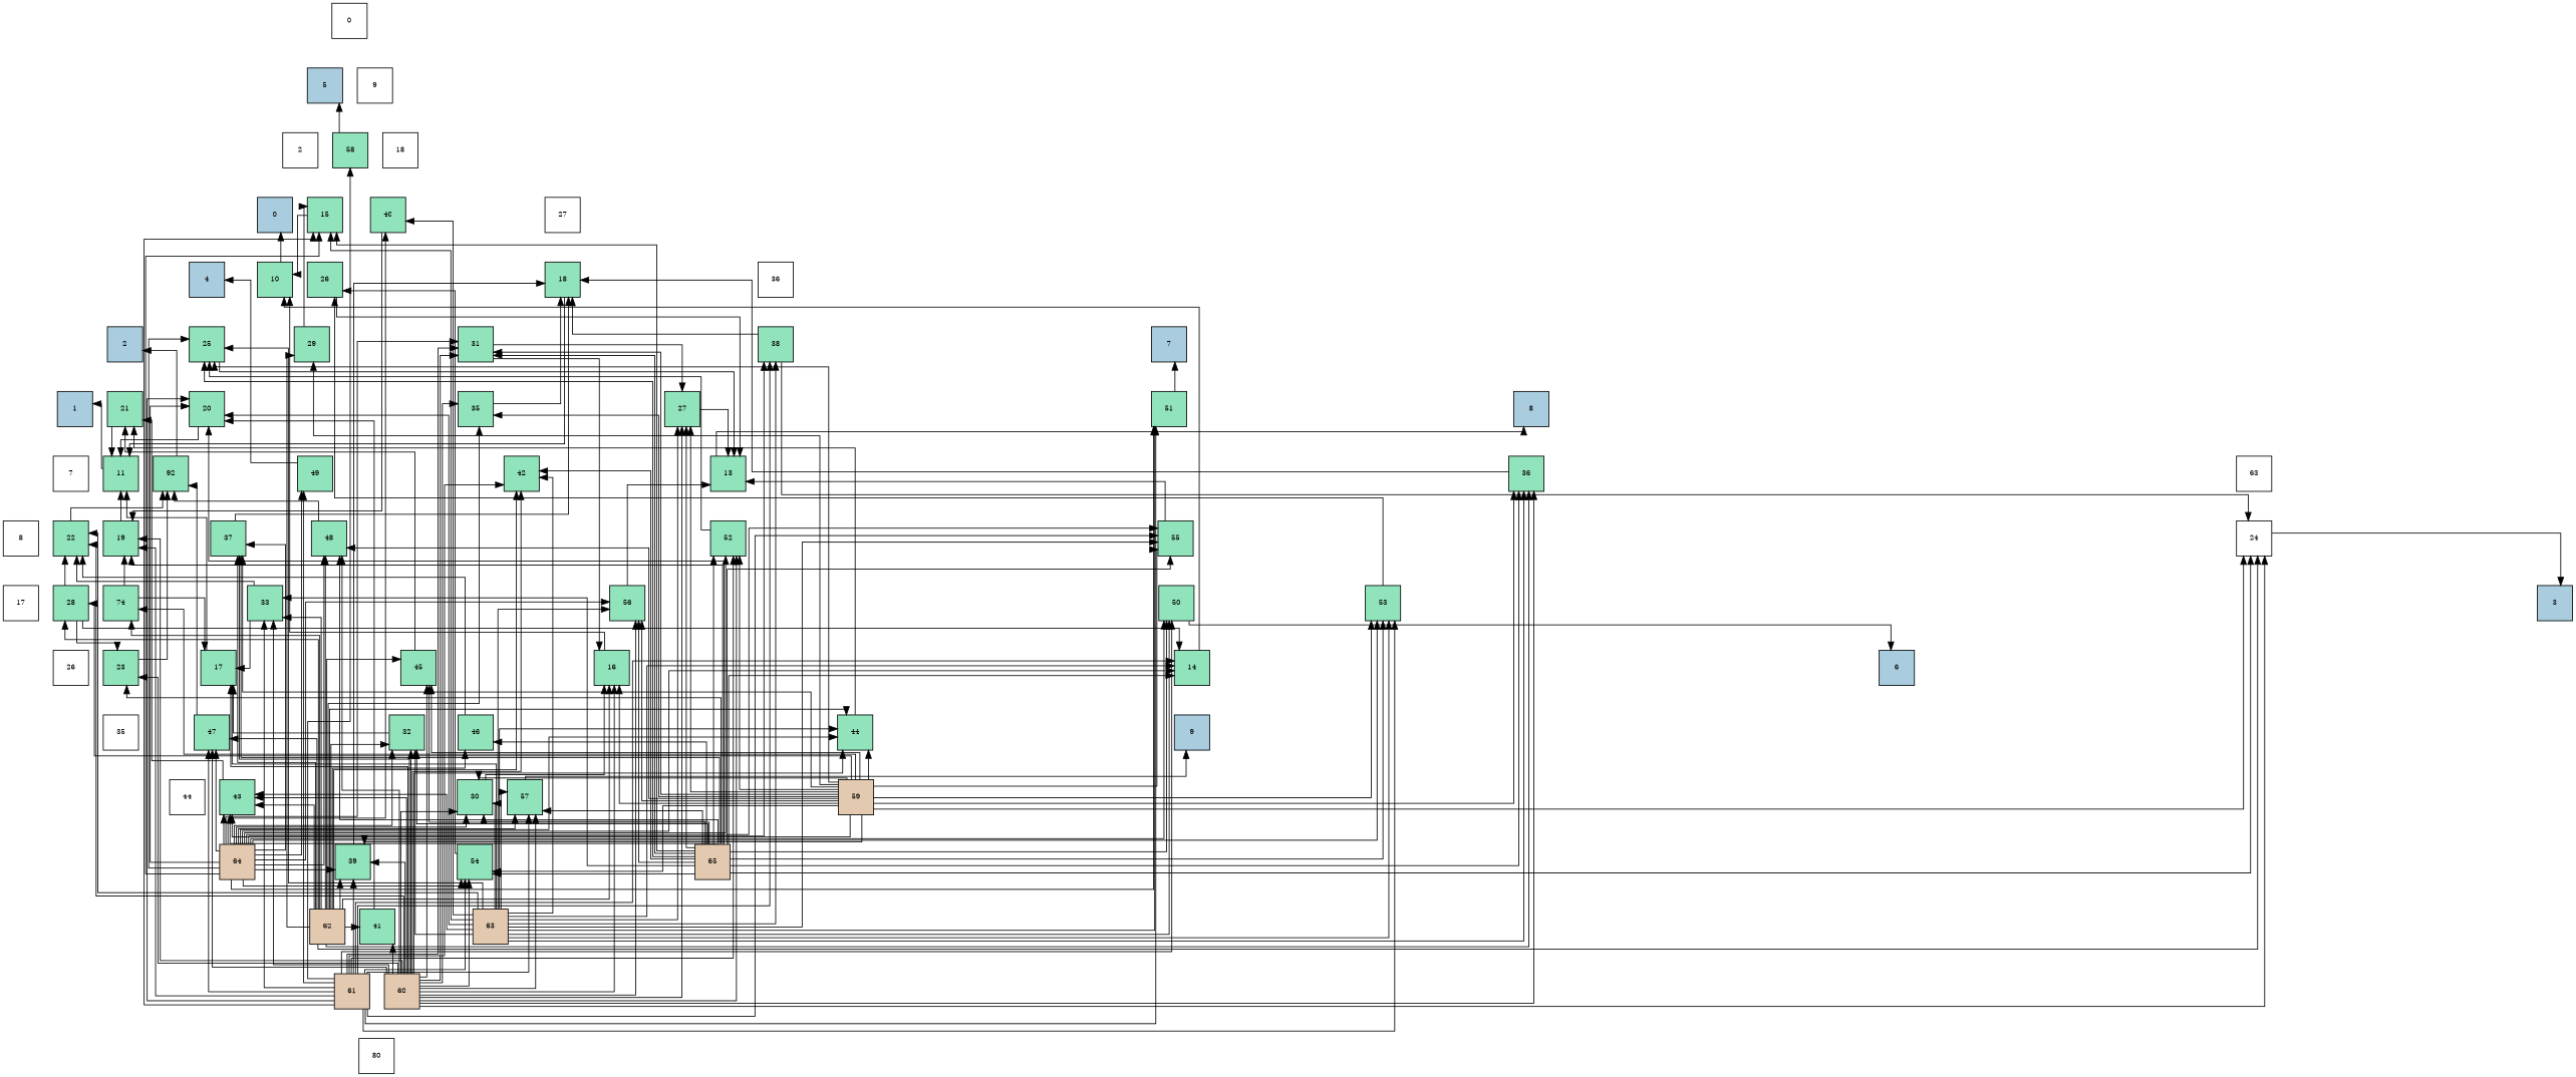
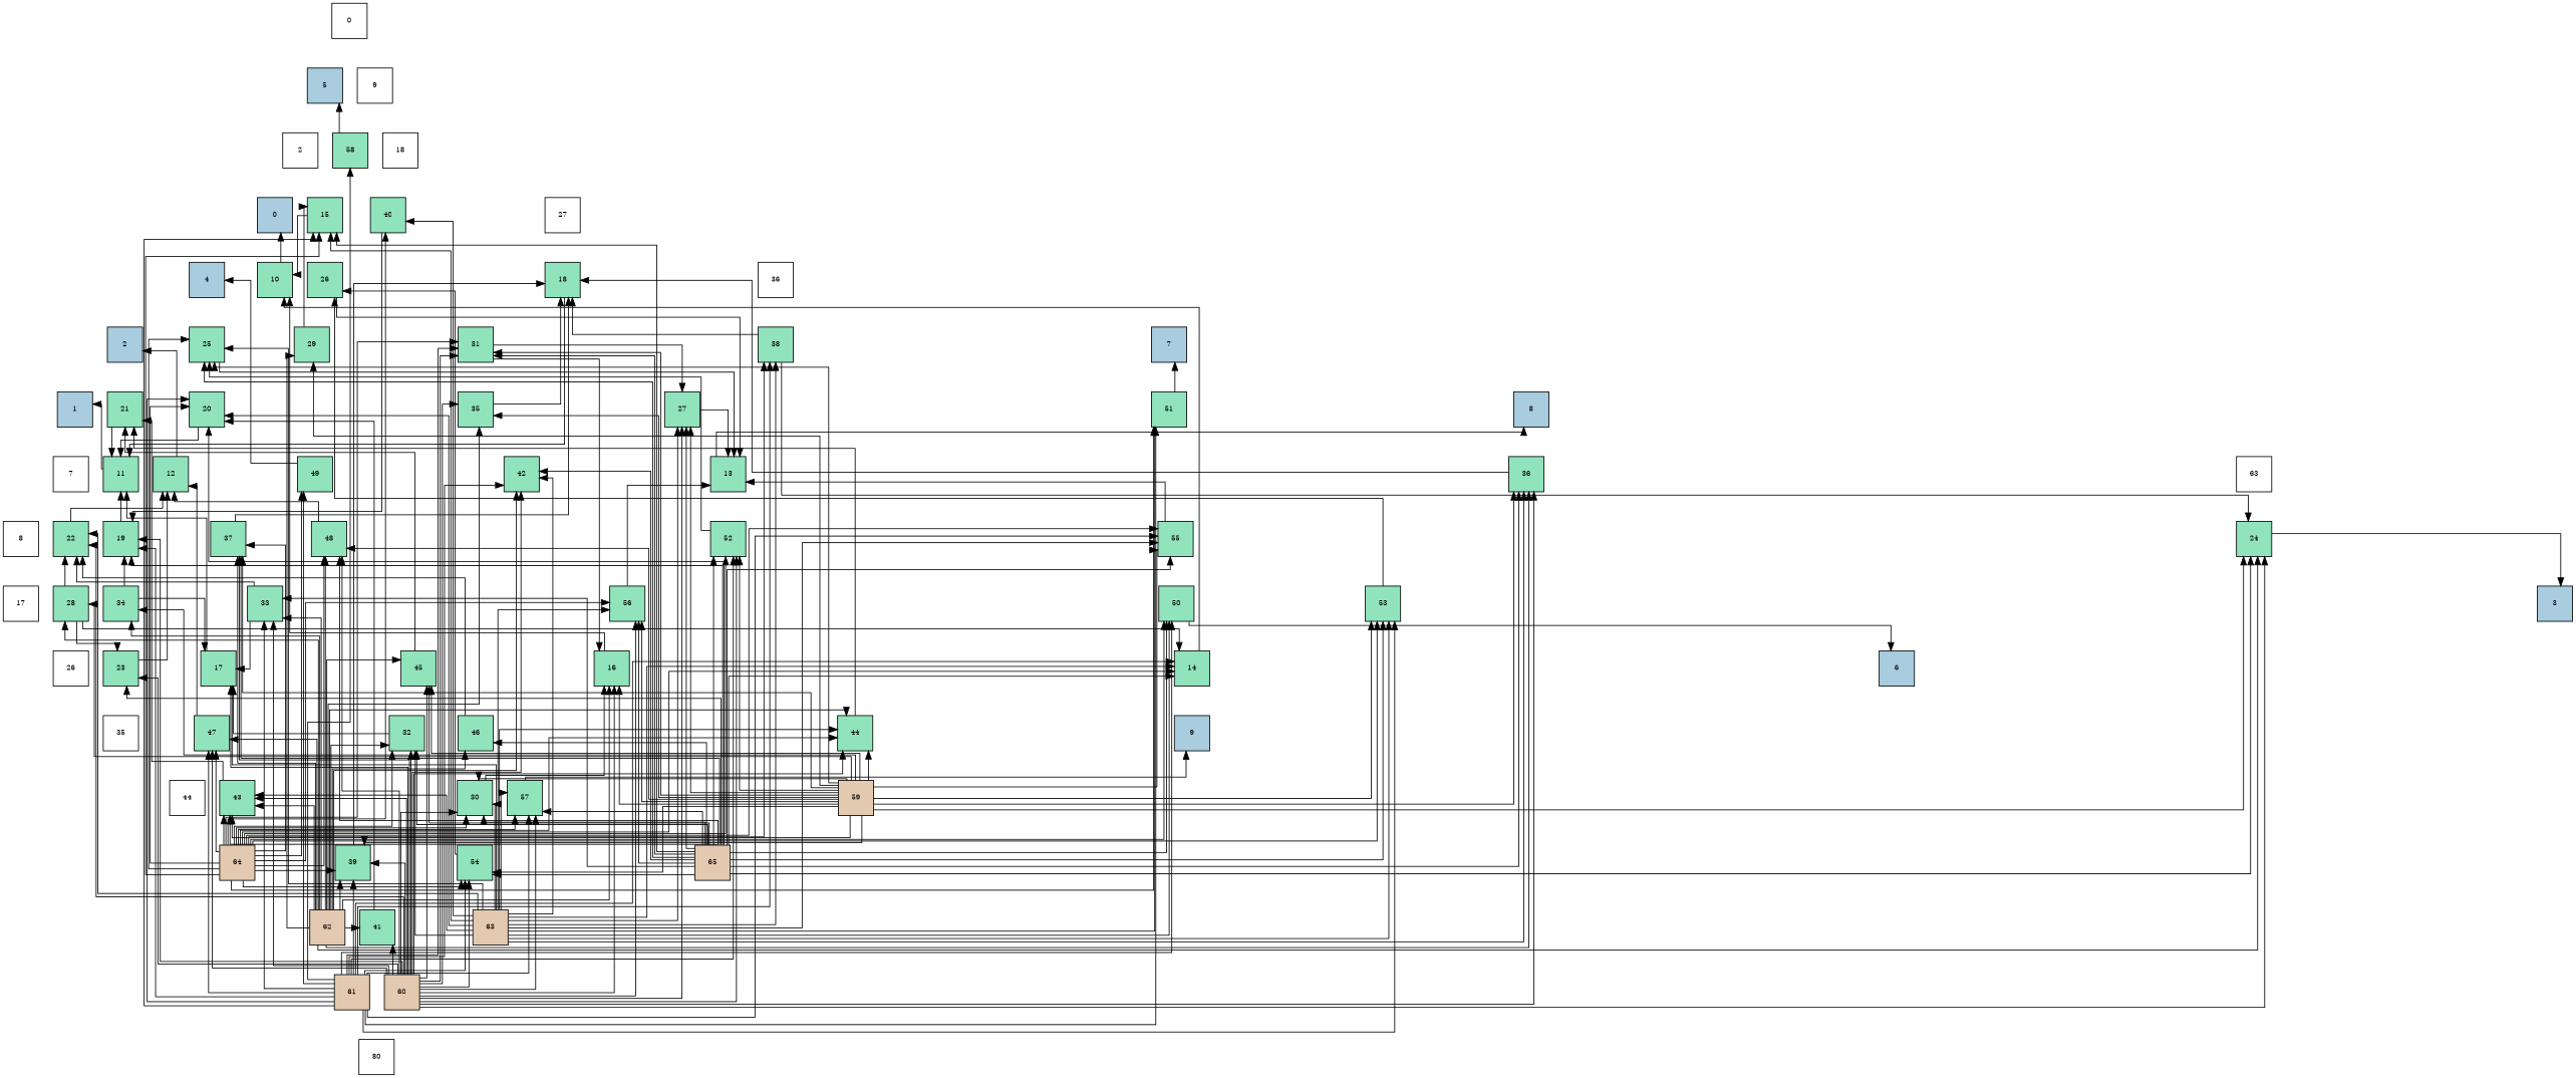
  digraph {
    rank=same
    rankdir=TB
    splines=ortho
    node [fillcolor="#91e3bb" fixedsize=true fontsize=8 shape=square style=filled]
    edge [constraint=false style=vis]
    n1 [fillcolor="#ffffff" label=0 width=0.6]
    n2 [fillcolor="#a9ccde" label=5 width=0.6]
    n3 [fillcolor="#ffffff" label=9 width=0.6]
    n4 [fillcolor="#ffffff" label=2 width=0.6]
    n5 [label=58 width=0.6]
    n6 [fillcolor="#ffffff" label=18 width=0.6]
    n7 [fillcolor="#a9ccde" label=0 width=0.6]
    n8 [label=15 width=0.6]
    n9 [label=40 width=0.6]
    n10 [fillcolor="#a9ccde" label=4 width=0.6]
    n11 [label=10 width=0.6]
    n12 [label=26 width=0.6]
    n13 [fillcolor="#a9ccde" label=2 width=0.6]
    n14 [label=25 width=0.6]
    n15 [label=29 width=0.6]
    n16 [fillcolor="#a9ccde" label=1 width=0.6]
    n17 [label=21 width=0.6]
    n18 [label=20 width=0.6]
    n19 [label=13 width=0.6]
    n20 [fillcolor="#ffffff" label=7 width=0.6]
    n21 [label=11 width=0.6]
-   n22 [label=92 width=0.6]
+   n22 [label=12 width=0.6]
    n23 [fillcolor="#ffffff" label=8 width=0.6]
    n24 [label=22 width=0.6]
    n25 [label=19 width=0.6]
    n26 [fillcolor="#ffffff" label=17 width=0.6]
    n27 [label=28 width=0.6]
    n28 [fillcolor="#ffffff" label=26 width=0.6]
    n29 [fillcolor="#ffffff" label=27 width=0.6]
    n30 [label=18 width=0.6]
    n31 [label=31 width=0.6]
    n32 [label=35 width=0.6]
    n33 [label=49 width=0.6]
    n34 [label=52 width=0.6]
    n35 [fillcolor="#a9ccde" label=8 width=0.6]
    n36 [label=55 width=0.6]
    n37 [label=37 width=0.6]
-   n38 [label=74 width=0.6]
+   n38 [label=34 width=0.6]
    n39 [label=23 width=0.6]
    n40 [label=14 width=0.6]
    n41 [fillcolor="#ffffff" label=35 width=0.6]
    n42 [fillcolor="#ffffff" label=36 width=0.6]
    n43 [label=38 width=0.6]
    n44 [label=27 width=0.6]
    n45 [label=16 width=0.6]
    n46 [label=42 width=0.6]
    n47 [label=48 width=0.6]
    n48 [label=33 width=0.6]
    n49 [label=17 width=0.6]
    n50 [label=47 width=0.6]
    n51 [label=44 width=0.6]
    n52 [fillcolor="#a9ccde" label=9 width=0.6]
    n53 [fillcolor="#ffffff" label=44 width=0.6]
    n54 [fillcolor="#a9ccde" label=7 width=0.6]
    n55 [label=51 width=0.6]
-   n56 [fillcolor="#ffffff" label=24 width=0.6]
+   n56 [label=24 width=0.6]
    n57 [label=46 width=0.6]
    n58 [label=56 width=0.6]
    n59 [label=45 width=0.6]
    n60 [label=32 width=0.6]
    n61 [label=43 width=0.6]
    n62 [fillcolor="#e3c9af" label=64 width=0.6]
    n63 [label=36 width=0.6]
    n64 [label=53 width=0.6]
    n65 [fillcolor="#a9ccde" label=3 width=0.6]
    n66 [label=50 width=0.6]
    n67 [label=30 width=0.6]
    n68 [label=39 width=0.6]
    n69 [fillcolor="#e3c9af" label=62 width=0.6]
    n70 [label=57 width=0.6]
    n71 [label=54 width=0.6]
    n72 [fillcolor="#ffffff" label=63 width=0.6]
    n73 [fillcolor="#a9ccde" label=6 width=0.6]
    n74 [label=41 width=0.6]
    n75 [fillcolor="#e3c9af" label=61 width=0.6]
    n76 [fillcolor="#e3c9af" label=59 width=0.6]
    n77 [fillcolor="#e3c9af" label=65 width=0.6]
    n78 [fillcolor="#e3c9af" label=63 width=0.6]
    n79 [fillcolor="#e3c9af" label=60 width=0.6]
    n80 [fillcolor="#ffffff" label=80 width=0.6]
    n1 -> n2 [constraint=true style=invis]
    n1 -> n3 [constraint=true style=invis]
    n2 -> n4 [constraint=true style=invis]
    n2 -> n5 [constraint=true style=invis]
    n3 -> n5 [constraint=true style=invis]
    n3 -> n6 [constraint=true style=invis]
    n4 -> n7 [constraint=true style=invis]
    n4 -> n8 [constraint=true style=invis]
    n5 -> n2
    n5 -> n8 [constraint=true style=invis]
    n5 -> n9 [constraint=true style=invis]
    n6 -> n9 [constraint=true style=invis]
    n6 -> n29 [constraint=true style=invis]
    n7 -> n10 [constraint=true style=invis]
    n7 -> n11 [constraint=true style=invis]
    n8 -> n11
    n8 -> n11 [constraint=true style=invis]
    n8 -> n12 [constraint=true style=invis]
    n9 -> n12 [constraint=true style=invis]
    n9 -> n25
    n9 -> n30 [constraint=true style=invis]
    n10 -> n13 [constraint=true style=invis]
    n10 -> n14 [constraint=true style=invis]
    n11 -> n7
    n11 -> n14 [constraint=true style=invis]
    n11 -> n15 [constraint=true style=invis]
    n12 -> n15 [constraint=true style=invis]
    n12 -> n19
    n12 -> n31 [constraint=true style=invis]
    n13 -> n16 [constraint=true style=invis]
    n13 -> n17 [constraint=true style=invis]
    n14 -> n17 [constraint=true style=invis]
    n14 -> n18 [constraint=true style=invis]
    n14 -> n19
    n15 -> n8
    n15 -> n18 [constraint=true style=invis]
    n15 -> n32 [constraint=true style=invis]
    n16 -> n20 [constraint=true style=invis]
    n16 -> n21 [constraint=true style=invis]
    n17 -> n21
    n17 -> n21 [constraint=true style=invis]
    n17 -> n22 [constraint=true style=invis]
    n18 -> n21
    n18 -> n22 [constraint=true style=invis]
    n18 -> n33 [constraint=true style=invis]
    n19 -> n34 [constraint=true style=invis]
    n19 -> n35
    n19 -> n36 [constraint=true style=invis]
    n20 -> n23 [constraint=true style=invis]
    n20 -> n24 [constraint=true style=invis]
    n21 -> n16
    n21 -> n24 [constraint=true style=invis]
    n21 -> n25 [constraint=true style=invis]
    n22 -> n13
    n22 -> n25 [constraint=true style=invis]
    n22 -> n37 [constraint=true style=invis]
    n23 -> n26 [constraint=true style=invis]
    n24 -> n22
    n24 -> n26 [constraint=true style=invis]
    n24 -> n27 [constraint=true style=invis]
    n25 -> n21
    n25 -> n27 [constraint=true style=invis]
    n25 -> n38 [constraint=true style=invis]
    n26 -> n28 [constraint=true style=invis]
    n27 -> n24
    n27 -> n28 [constraint=true style=invis]
    n27 -> n39
    n27 -> n39 [constraint=true style=invis]
    n27 -> n40
    n28 -> n41 [constraint=true style=invis]
    n29 -> n30 [constraint=true style=invis]
    n29 -> n42 [constraint=true style=invis]
    n30 -> n21
    n30 -> n31 [constraint=true style=invis]
    n30 -> n43 [constraint=true style=invis]
    n31 -> n32 [constraint=true style=invis]
    n31 -> n44
    n31 -> n44 [constraint=true style=invis]
    n31 -> n45
    n32 -> n30
    n32 -> n33 [constraint=true style=invis]
    n32 -> n46 [constraint=true style=invis]
    n33 -> n10
    n33 -> n37 [constraint=true style=invis]
    n33 -> n47 [constraint=true style=invis]
    n34 -> n14
    n34 -> n58 [constraint=true style=invis]
    n34 -> n66 [constraint=true style=invis]
    n35 -> n63 [constraint=true style=invis]
    n35 -> n72 [constraint=true style=invis]
    n36 -> n19
    n36 -> n64 [constraint=true style=invis]
    n36 -> n66 [constraint=true style=invis]
    n37 -> n30
    n37 -> n38 [constraint=true style=invis]
    n37 -> n48 [constraint=true style=invis]
    n38 -> n25
    n38 -> n39 [constraint=true style=invis]
    n38 -> n49
    n38 -> n49 [constraint=true style=invis]
    n39 -> n22
    n39 -> n41 [constraint=true style=invis]
    n39 -> n50 [constraint=true style=invis]
    n40 -> n11
    n40 -> n51 [constraint=true style=invis]
    n40 -> n52 [constraint=true style=invis]
    n41 -> n53 [constraint=true style=invis]
    n42 -> n43 [constraint=true style=invis]
    n42 -> n54 [constraint=true style=invis]
    n43 -> n30
    n43 -> n44 [constraint=true style=invis]
    n43 -> n55 [constraint=true style=invis]
    n43 -> n56
    n44 -> n19
    n44 -> n19 [constraint=true style=invis]
    n44 -> n46 [constraint=true style=invis]
    n45 -> n11
    n45 -> n51 [constraint=true style=invis]
    n45 -> n57 [constraint=true style=invis]
    n46 -> n34 [constraint=true style=invis]
    n46 -> n47 [constraint=true style=invis]
    n47 -> n22
    n47 -> n48 [constraint=true style=invis]
    n47 -> n58 [constraint=true style=invis]
    n48 -> n24
    n48 -> n49
    n48 -> n49 [constraint=true style=invis]
    n48 -> n59 [constraint=true style=invis]
    n49 -> n21
    n49 -> n50 [constraint=true style=invis]
    n49 -> n60 [constraint=true style=invis]
    n50 -> n22
    n50 -> n53 [constraint=true style=invis]
    n50 -> n61 [constraint=true style=invis]
    n51 -> n17
    n51 -> n70 [constraint=true style=invis]
    n51 -> n76 [constraint=true style=invis]
    n52 -> n76 [constraint=true style=invis]
    n53 -> n62 [constraint=true style=invis]
    n54 -> n35 [constraint=true style=invis]
    n54 -> n55 [constraint=true style=invis]
    n55 -> n19 [constraint=true style=invis]
    n55 -> n54
    n55 -> n63 [constraint=true style=invis]
    n56 -> n64 [constraint=true style=invis]
    n56 -> n65
    n56 -> n65 [constraint=true style=invis]
    n57 -> n24
    n57 -> n67 [constraint=true style=invis]
    n57 -> n70 [constraint=true style=invis]
    n58 -> n19
    n58 -> n45 [constraint=true style=invis]
    n58 -> n59 [constraint=true style=invis]
    n59 -> n17
    n59 -> n57 [constraint=true style=invis]
    n59 -> n60 [constraint=true style=invis]
    n60 -> n49
    n60 -> n61 [constraint=true style=invis]
    n60 -> n67 [constraint=true style=invis]
    n61 -> n17
    n61 -> n62 [constraint=true style=invis]
    n61 -> n68 [constraint=true style=invis]
    n62 -> n8
    n62 -> n9
    n62 -> n14
    n62 -> n18
    n62 -> n31
    n62 -> n33
    n62 -> n34
    n62 -> n36
    n62 -> n37
    n62 -> n40
    n62 -> n43
    n62 -> n47
    n62 -> n50
    n62 -> n51
    n62 -> n55
    n62 -> n58
    n62 -> n60
    n62 -> n61
    n62 -> n64
    n62 -> n66
    n62 -> n67
    n62 -> n68
    n62 -> n69 [constraint=true style=invis]
    n62 -> n70
    n62 -> n71
    n63 -> n30
    n63 -> n36 [constraint=true style=invis]
    n63 -> n56 [constraint=true style=invis]
    n64 -> n12
    n64 -> n40 [constraint=true style=invis]
    n64 -> n73 [constraint=true style=invis]
    n65 -> n73 [constraint=true style=invis]
    n66 -> n40 [constraint=true style=invis]
    n66 -> n45 [constraint=true style=invis]
    n66 -> n73
    n67 -> n45
    n67 -> n68 [constraint=true style=invis]
    n67 -> n71 [constraint=true style=invis]
    n68 -> n30
    n68 -> n69 [constraint=true style=invis]
    n68 -> n74 [constraint=true style=invis]
    n69 -> n15
    n69 -> n27
    n69 -> n32
    n69 -> n37
    n69 -> n38
    n69 -> n45
    n69 -> n46
    n69 -> n47
    n69 -> n48
    n69 -> n50
    n69 -> n51
    n69 -> n56
    n69 -> n57
    n69 -> n59
    n69 -> n60
    n69 -> n61
    n69 -> n63
    n69 -> n68
    n69 -> n74
    n69 -> n75 [constraint=true style=invis]
    n70 -> n52
    n70 -> n71 [constraint=true style=invis]
    n70 -> n77 [constraint=true style=invis]
    n71 -> n12
    n71 -> n74 [constraint=true style=invis]
    n71 -> n78 [constraint=true style=invis]
    n72 -> n56 [constraint=true style=invis]
    n73 -> n52 [constraint=true style=invis]
    n74 -> n18
    n74 -> n75 [constraint=true style=invis]
    n74 -> n79 [constraint=true style=invis]
    n75 -> n5
    n75 -> n8
    n75 -> n18
    n75 -> n25
    n75 -> n31
    n75 -> n33
    n75 -> n34
    n75 -> n36
    n75 -> n40
    n75 -> n43
    n75 -> n46
    n75 -> n48
    n75 -> n50
    n75 -> n55
    n75 -> n64
    n75 -> n66
    n75 -> n68
    n75 -> n70
    n75 -> n71
    n75 -> n80 [constraint=true style=invis]
    n76 -> n14
    n76 -> n15
    n76 -> n27
    n76 -> n31
    n76 -> n32
    n76 -> n34
    n76 -> n36
    n76 -> n37
    n76 -> n38
    n76 -> n44
    n76 -> n45
    n76 -> n47
    n76 -> n51
    n76 -> n56
    n76 -> n58
    n76 -> n59
    n76 -> n61
    n76 -> n63
    n76 -> n64
    n76 -> n67
    n76 -> n68
    n76 -> n71
    n76 -> n77 [constraint=true style=invis]
    n77 -> n8
    n77 -> n14
    n77 -> n18
    n77 -> n25
    n77 -> n31
    n77 -> n34
    n77 -> n36
    n77 -> n37
    n77 -> n39
    n77 -> n40
    n77 -> n44
    n77 -> n46
    n77 -> n47
    n77 -> n48
    n77 -> n56
    n77 -> n57
    n77 -> n58
    n77 -> n59
    n77 -> n60
    n77 -> n61
    n77 -> n63
    n77 -> n64
    n77 -> n66
    n77 -> n67
    n77 -> n70
    n77 -> n71
    n77 -> n78 [constraint=true style=invis]
    n78 -> n8
    n78 -> n9
    n78 -> n14
    n78 -> n18
    n78 -> n24
    n78 -> n36
    n78 -> n40
    n78 -> n43
    n78 -> n44
    n78 -> n46
    n78 -> n49
    n78 -> n51
    n78 -> n55
    n78 -> n58
    n78 -> n60
    n78 -> n61
    n78 -> n63
    n78 -> n64
    n78 -> n66
    n78 -> n67
    n78 -> n70
    n78 -> n79 [constraint=true style=invis]
    n79 -> n24
    n79 -> n25
    n79 -> n31
    n79 -> n32
    n79 -> n34
    n79 -> n37
    n79 -> n39
    n79 -> n44
    n79 -> n45
    n79 -> n46
    n79 -> n47
    n79 -> n48
    n79 -> n49
    n79 -> n50
    n79 -> n51
    n79 -> n56
    n79 -> n58
    n79 -> n59
    n79 -> n60
    n79 -> n61
    n79 -> n63
    n79 -> n67
    n79 -> n68
    n79 -> n70
    n79 -> n71
    n79 -> n74
    n79 -> n80 [constraint=true style=invis]
  }
